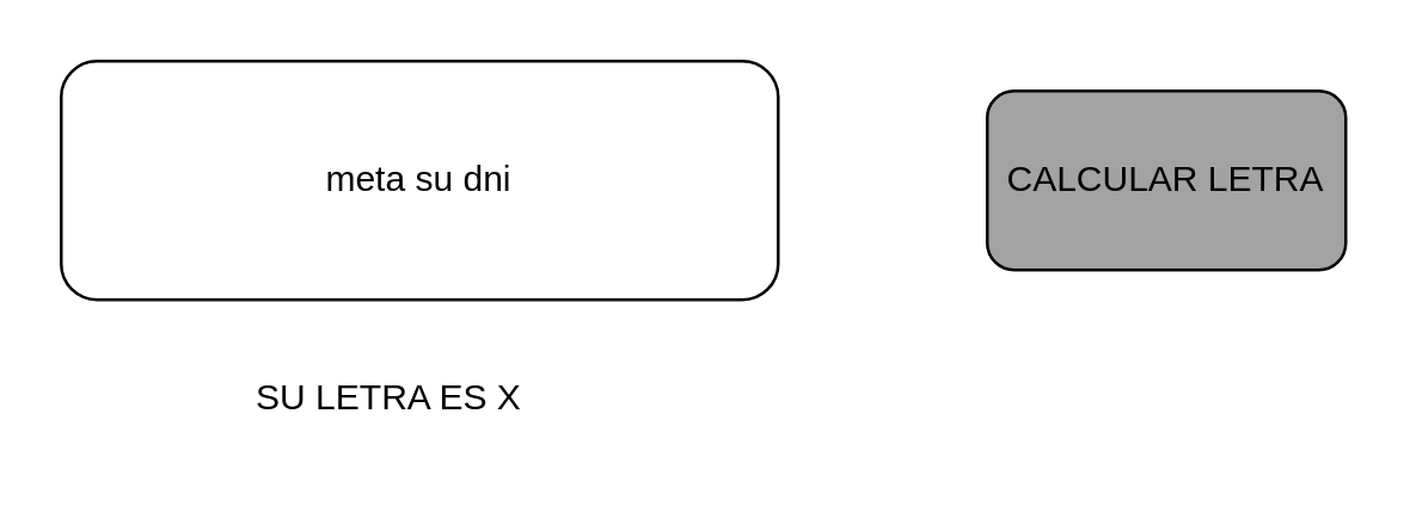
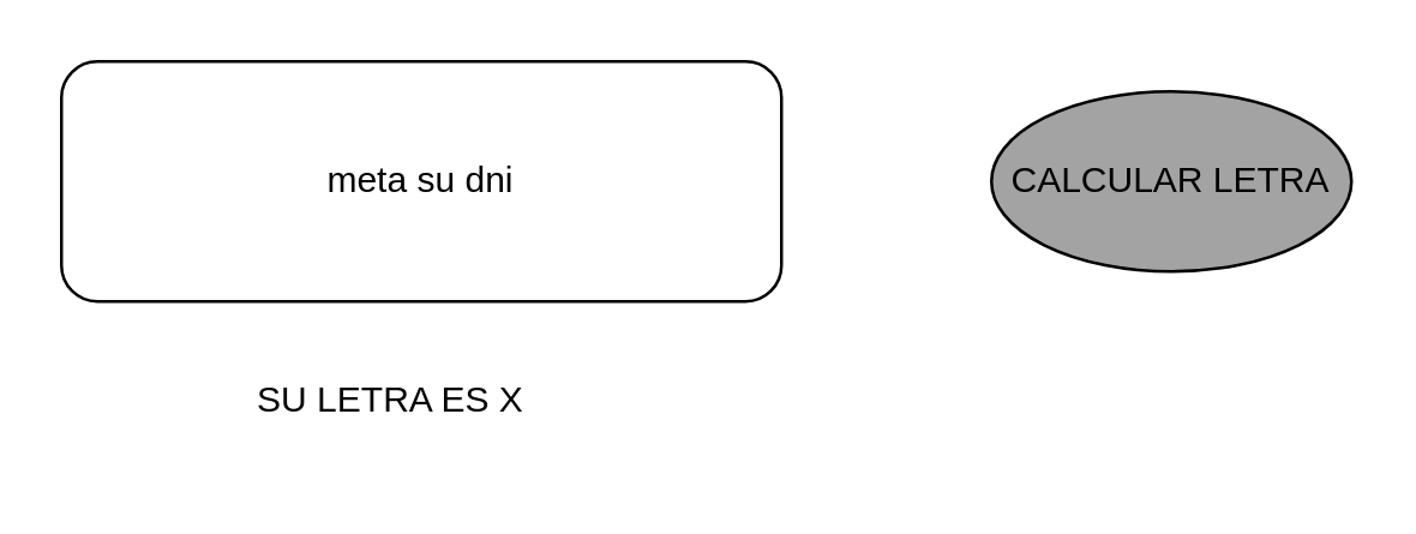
  <mxCell id="0" />
  <mxCell id="1" parent="0" />
  <mxCell id="2" value="meta su dni" style="rounded=1;whiteSpace=wrap;html=1;" vertex="1" parent="1"><mxGeometry x="20" y="20" width="240" height="80" as="geometry" /></mxCell>
- <mxCell id="3" value="CALCULAR LETRA" style="rounded=1;whiteSpace=wrap;html=1;fillColor=#A3A3A3;" vertex="1" parent="1"><mxGeometry x="330" y="30" width="120" height="60" as="geometry" /></mxCell>
+ <mxCell id="3" value="CALCULAR LETRA" style="ellipse;whiteSpace=wrap;html=1;fillColor=#A3A3A3;" vertex="1" parent="1"><mxGeometry x="330" y="30" width="120" height="60" as="geometry" /></mxCell>
  <mxCell id="4" value="SU LETRA ES X" style="text;html=1;strokeColor=none;fillColor=none;align=center;verticalAlign=middle;whiteSpace=wrap;rounded=0;" vertex="1" parent="1"><mxGeometry x="30" y="110" width="200" height="46" as="geometry" /></mxCell>
